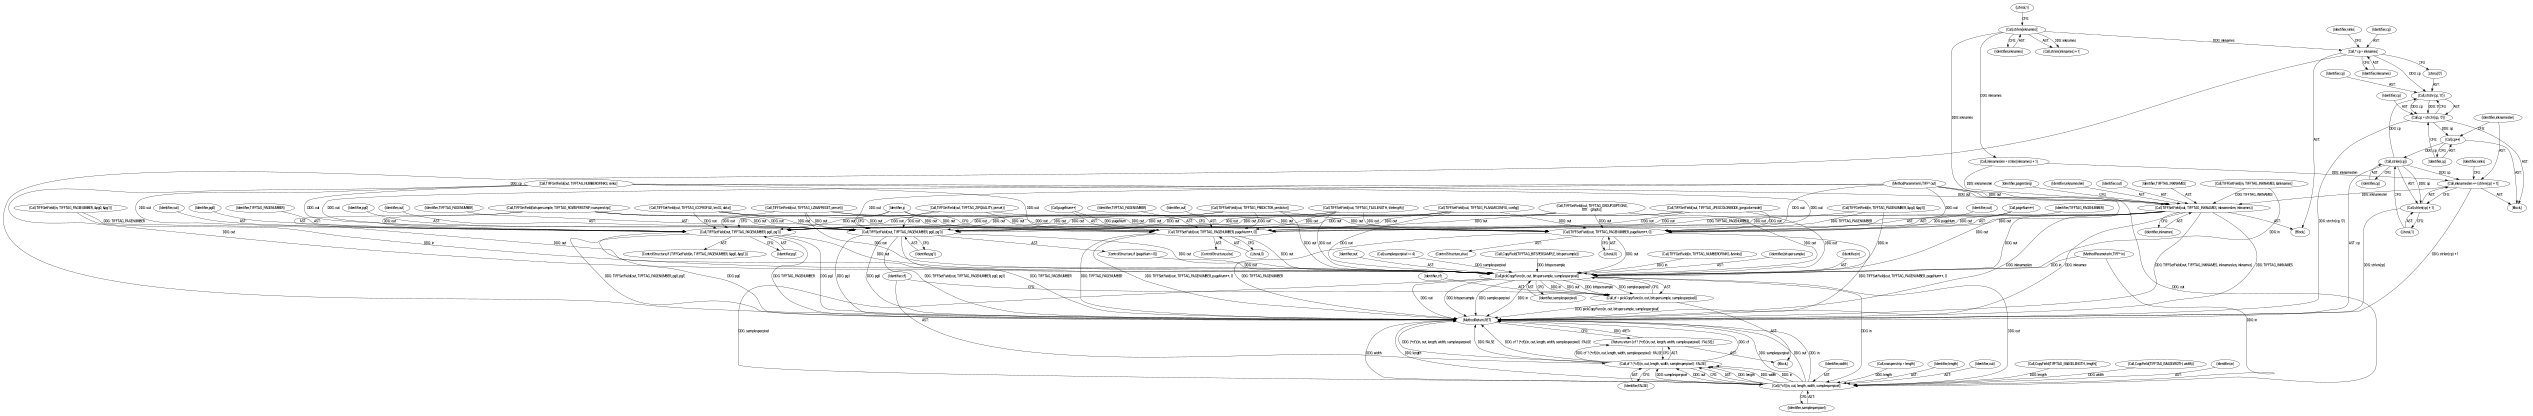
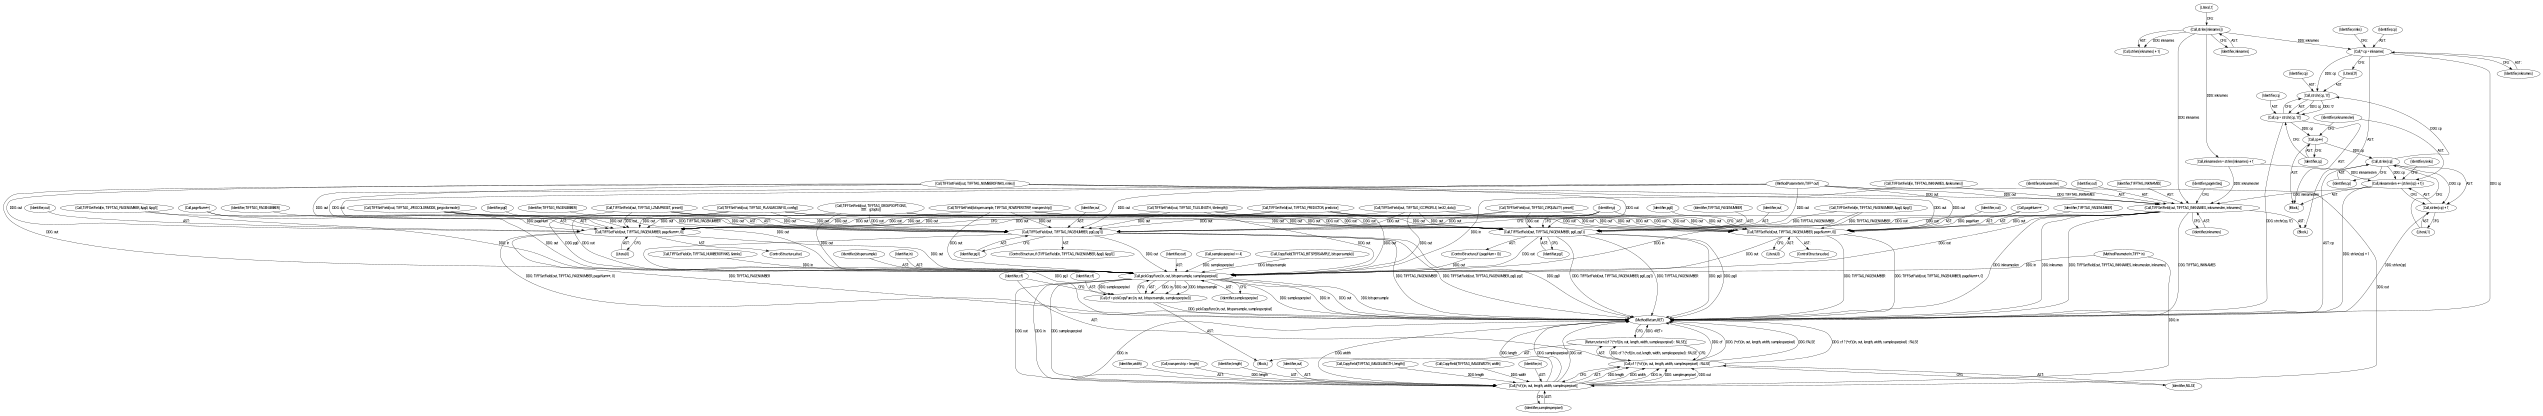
  digraph {
    fontname="Roboto Condensed"
    node [fontname="Roboto Condensed"]
    edge [fontname="Roboto Condensed"]
    n1 [label="(Call,strchr(cp, '\0'))"]
    n2 [label="(Call,cp = strchr(cp, '\0'))"]
    n3 [label="(MethodReturn,RET)"]
    n4 [label="(Call,cp++)"]
    n5 [label="(Block,)"]
    n6 [label="(Literal,'\0')"]
    n7 [label="(Call,* cp = inknames)"]
    n8 [label="(Identifier,inknames)"]
    n9 [label="(Block,)"]
    n10 [label="(Return,return (cf ? (*cf)(in, out, length, width, samplesperpixel) : FALSE);)"]
    n11 [label="(Call,strlen(inknames))"]
    n12 [label="(Call,TIFFSetField(out, TIFFTAG_INKNAMES, inknameslen, inknames))"]
    n13 [label="(Identifier,inknames)"]
    n14 [label="(Call,inknameslen = strlen(inknames) + 1)"]
    n15 [label="(Call,strlen(inknames) + 1)"]
    n16 [label="(Call,TIFFSetField(out, TIFFTAG_PAGENUMBER, pg0, pg1))"]
    n17 [label="(Call,pickCopyFunc(in, out, bitspersample, samplesperpixel))"]
    n18 [label="(Call,TIFFSetField(out, TIFFTAG_PAGENUMBER, pageNum++, 0))"]
    n19 [label="(Call,TIFFSetField(out, TIFFTAG_PAGENUMBER, pg0, pg1))"]
    n20 [label="(Call,TIFFSetField(out, TIFFTAG_PAGENUMBER, pageNum++, 0))"]
    n21 [label="(Identifier,inknames)"]
    n22 [label="(Call,inknameslen += (strlen(cp) + 1))"]
    n23 [label="(Call,strlen(cp))"]
    n24 [label="(Call,strlen(cp) + 1)"]
    n25 [label="(Identifier,cp)"]
    n26 [label="(Literal,1)"]
    n27 [label="(Identifier,cp)"]
    n28 [label="(ControlStructure,if (TIFFGetField(in, TIFFTAG_PAGENUMBER, &pg0, &pg1)))"]
    n29 [label="(Identifier,pg1)"]
    n30 [label="(Call,cf = pickCopyFunc(in, out, bitspersample, samplesperpixel))"]
    n31 [label="(Call,(*cf)(in, out, length, width, samplesperpixel))"]
    n32 [label="(Identifier,samplesperpixel)"]
    n33 [label="(Literal,0)"]
    n34 [label="(ControlStructure,else)"]
    n35 [label="(Identifier,pg1)"]
    n36 [label="(ControlStructure,if (pageNum < 0))"]
    n37 [label="(ControlStructure,else)"]
    n38 [label="(Literal,0)"]
    n39 [label="(Block,)"]
    n40 [label="(Call,cf ? (*cf)(in, out, length, width, samplesperpixel) : FALSE)"]
    n41 [label="(Identifier,samplesperpixel)"]
    n42 [label="(Identifier,FALSE)"]
    n43 [label="(Call,TIFFSetField(out, TIFFTAG_TILELENGTH, tilelength))"]
    n44 [label="(Identifier,pg0)"]
    n45 [label="(Call,TIFFSetField(out, TIFFTAG_ZIPQUALITY, preset))"]
    n46 [label="(Identifier,width)"]
    n47 [label="(Identifier,out)"]
    n48 [label="(Identifier,TIFFTAG_INKNAMES)"]
    n49 [label="(Identifier,cf)"]
    n50 [label="(Identifier,inknameslen)"]
    n51 [label="(Identifier,out)"]
    n52 [label="(Call,pageNum++)"]
    n53 [label="(MethodParameterIn,TIFF* in)"]
    n54 [label="(Call,rowsperstrip > length)"]
    n55 [label="(Identifier,TIFFTAG_PAGENUMBER)"]
    n56 [label="(Call,samplesperpixel <= 4)"]
    n57 [label="(Identifier,length)"]
    n58 [label="(Identifier,out)"]
    n59 [label="(Identifier,pg0)"]
    n60 [label="(MethodParameterIn,TIFF* out)"]
    n61 [label="(Call,CopyField(TIFFTAG_BITSPERSAMPLE, bitspersample))"]
    n62 [label="(Call,TIFFSetField(out, TIFFTAG_PREDICTOR, predictor))"]
    n63 [label="(Call,CopyField(TIFFTAG_IMAGELENGTH, length))"]
    n64 [label="(Call,CopyField(TIFFTAG_IMAGEWIDTH, width))"]
    n65 [label="(Identifier,out)"]
    n66 [label="(Literal,1)"]
    n67 [label="(Call,TIFFGetField(in, TIFFTAG_INKNAMES, &inknames))"]
    n68 [label="(Call,TIFFGetField(in, TIFFTAG_PAGENUMBER, &pg0, &pg1))"]
    n69 [label="(Identifier,p)"]
    n70 [label="(Call,TIFFSetField(out, TIFFTAG_PLANARCONFIG, config))"]
    n71 [label="(Call,TIFFGetField(in, TIFFTAG_PAGENUMBER, &pg0, &pg1))"]
    n72 [label="(Identifier,cp)"]
    n73 [label="(Identifier,TIFFTAG_PAGENUMBER)"]
    n74 [label="(Identifier,cf)"]
    n75 [label="(Identifier,in)"]
    n76 [label="(Call,pageNum++)"]
    n77 [label="(Identifier,TIFFTAG_PAGENUMBER)"]
    n78 [label="(Identifier,pageInSeq)"]
    n79 [label="(Identifier,out)"]
    n80 [label="(Call,TIFFSetField(out, TIFFTAG_NUMBEROFINKS, ninks))"]
    n81 [label="(Identifier,ninks)"]
    n82 [label="(Call,TIFFGetField(in, TIFFTAG_NUMBEROFINKS, &ninks))"]
    n83 [label="(Identifier,cp)"]
    n84 [label="(Call,TIFFSetField(out, TIFFTAG_ICCPROFILE, len32, data))"]
    n85 [label="(Identifier,TIFFTAG_PAGENUMBER)"]
    n86 [label="(Identifier,inknameslen)"]
    n87 [label="(Call,TIFFSetField(out, TIFFTAG_GROUP3OPTIONS,\n\t\t\t\t\t    g3opts))"]
    n88 [label="(Identifier,out)"]
    n89 [label="(Identifier,cp)"]
    n90 [label="(Identifier,out)"]
    n91 [label="(Call,TIFFSetField(out, TIFFTAG_JPEGCOLORMODE, jpegcolormode))"]
    n92 [label="(Identifier,bitspersample)"]
    n93 [label="(Call,TIFFSetField(bitspersample, TIFFTAG_ROWSPERSTRIP, rowsperstrip))"]
    n94 [label="(Call,TIFFSetField(out, TIFFTAG_LZMAPRESET, preset))"]
    n95 [label="(Identifier,in)"]
    n96 [label="(Identifier,ninks)"]
    n1 -> n2 [label="AST: "]
    n1 -> n2 [label="DDG: cp"]
    n1 -> n2 [label="DDG: '\0'"]
    n2 -> n1 [label="CFG: "]
    n2 -> n3 [label="DDG: strchr(cp, '\0')"]
    n2 -> n4 [label="DDG: cp"]
    n2 -> n5 [label="AST: "]
    n3 -> n10 [label="CFG: "]
    n4 -> n5 [label="AST: "]
    n4 -> n23 [label="DDG: cp"]
    n4 -> n27 [label="CFG: "]
    n6 -> n1 [label="AST: "]
    n7 -> n1 [label="DDG: cp"]
    n7 -> n3 [label="DDG: cp"]
    n7 -> n6 [label="CFG: "]
    n7 -> n8 [label="CFG: "]
    n7 -> n9 [label="AST: "]
    n8 -> n7 [label="AST: "]
    n10 -> n3 [label="DDG: <RET>"]
    n10 -> n39 [label="AST: "]
    n10 -> n40 [label="CFG: "]
    n11 -> n7 [label="DDG: inknames"]
    n11 -> n12 [label="DDG: inknames"]
    n11 -> n13 [label="CFG: "]
    n11 -> n14 [label="DDG: inknames"]
    n11 -> n15 [label="AST: "]
    n11 -> n15 [label="DDG: inknames"]
    n12 -> n3 [label="DDG: TIFFTAG_INKNAMES"]
    n12 -> n3 [label="DDG: inknameslen"]
    n12 -> n3 [label="DDG: inknames"]
    n12 -> n3 [label="DDG: TIFFSetField(out, TIFFTAG_INKNAMES, inknameslen, inknames)"]
    n12 -> n9 [label="AST: "]
    n12 -> n16 [label="DDG: out"]
    n12 -> n17 [label="DDG: out"]
    n12 -> n18 [label="DDG: out"]
    n12 -> n19 [label="DDG: out"]
    n12 -> n20 [label="DDG: out"]
    n12 -> n21 [label="CFG: "]
    n13 -> n11 [label="AST: "]
    n14 -> n12 [label="DDG: inknameslen"]
    n14 -> n22 [label="DDG: inknameslen"]
    n16 -> n3 [label="DDG: pg0"]
    n16 -> n3 [label="DDG: TIFFTAG_PAGENUMBER"]
    n16 -> n3 [label="DDG: pg1"]
    n16 -> n3 [label="DDG: TIFFSetField(out, TIFFTAG_PAGENUMBER, pg0, pg1)"]
    n16 -> n17 [label="DDG: out"]
    n16 -> n28 [label="AST: "]
    n16 -> n29 [label="CFG: "]
    n17 -> n3 [label="DDG: samplesperpixel"]
    n17 -> n3 [label="DDG: in"]
    n17 -> n3 [label="DDG: out"]
    n17 -> n3 [label="DDG: bitspersample"]
    n17 -> n30 [label="AST: "]
    n17 -> n30 [label="DDG: in"]
    n17 -> n30 [label="DDG: out"]
    n17 -> n30 [label="DDG: bitspersample"]
    n17 -> n30 [label="DDG: samplesperpixel"]
    n17 -> n31 [label="DDG: in"]
    n17 -> n31 [label="DDG: out"]
    n17 -> n31 [label="DDG: samplesperpixel"]
    n17 -> n32 [label="CFG: "]
    n18 -> n3 [label="DDG: TIFFSetField(out, TIFFTAG_PAGENUMBER, pageNum++, 0)"]
    n18 -> n3 [label="DDG: TIFFTAG_PAGENUMBER"]
    n18 -> n17 [label="DDG: out"]
    n18 -> n33 [label="CFG: "]
    n18 -> n34 [label="AST: "]
    n19 -> n3 [label="DDG: pg1"]
    n19 -> n3 [label="DDG: pg0"]
    n19 -> n3 [label="DDG: TIFFSetField(out, TIFFTAG_PAGENUMBER, pg0, pg1)"]
    n19 -> n3 [label="DDG: TIFFTAG_PAGENUMBER"]
    n19 -> n17 [label="DDG: out"]
    n19 -> n35 [label="CFG: "]
    n19 -> n36 [label="AST: "]
    n20 -> n3 [label="DDG: TIFFSetField(out, TIFFTAG_PAGENUMBER, pageNum++, 0)"]
    n20 -> n3 [label="DDG: TIFFTAG_PAGENUMBER"]
    n20 -> n17 [label="DDG: out"]
    n20 -> n37 [label="AST: "]
    n20 -> n38 [label="CFG: "]
    n21 -> n12 [label="AST: "]
    n22 -> n3 [label="DDG: strlen(cp) + 1"]
    n22 -> n5 [label="AST: "]
    n22 -> n12 [label="DDG: inknameslen"]
    n22 -> n24 [label="CFG: "]
    n23 -> n1 [label="DDG: cp"]
    n23 -> n3 [label="AST: cp"]
    n23 -> n22 [label="DDG: cp"]
    n23 -> n24 [label="AST: "]
    n23 -> n24 [label="DDG: cp"]
    n23 -> n25 [label="CFG: "]
    n24 -> n3 [label="DDG: strlen(cp)"]
    n24 -> n22 [label="AST: "]
    n24 -> n26 [label="CFG: "]
    n25 -> n23 [label="AST: "]
    n26 -> n23 [label="CFG: "]
    n26 -> n24 [label="AST: "]
    n27 -> n2 [label="CFG: "]
    n27 -> n4 [label="AST: "]
    n29 -> n16 [label="AST: "]
    n30 -> n3 [label="DDG: pickCopyFunc(in, out, bitspersample, samplesperpixel)"]
    n30 -> n17 [label="CFG: "]
    n30 -> n39 [label="AST: "]
    n31 -> n3 [label="DDG: samplesperpixel"]
    n31 -> n3 [label="DDG: out"]
    n31 -> n3 [label="DDG: in"]
    n31 -> n3 [label="DDG: width"]
    n31 -> n3 [label="DDG: length"]
    n31 -> n40 [label="AST: "]
    n31 -> n40 [label="DDG: length"]
    n31 -> n40 [label="DDG: width"]
    n31 -> n40 [label="DDG: in"]
    n31 -> n40 [label="DDG: samplesperpixel"]
    n31 -> n40 [label="DDG: out"]
    n31 -> n41 [label="CFG: "]
    n32 -> n17 [label="AST: "]
    n33 -> n18 [label="AST: "]
    n35 -> n19 [label="AST: "]
    n36 -> n17 [label="DDG: out"]
    n38 -> n20 [label="AST: "]
    n40 -> n3 [label="DDG: cf ? (*cf)(in, out, length, width, samplesperpixel) : FALSE"]
    n40 -> n3 [label="DDG: cf"]
    n40 -> n3 [label="DDG: (*cf)(in, out, length, width, samplesperpixel)"]
    n40 -> n3 [label="DDG: FALSE"]
    n40 -> n10 [label="AST: "]
    n40 -> n10 [label="DDG: cf ? (*cf)(in, out, length, width, samplesperpixel) : FALSE"]
    n40 -> n31 [label="CFG: "]
    n40 -> n42 [label="CFG: "]
    n41 -> n31 [label="AST: "]
    n42 -> n40 [label="AST: "]
    n43 -> n16 [label="DDG: out"]
    n43 -> n17 [label="DDG: out"]
    n43 -> n18 [label="DDG: out"]
    n43 -> n19 [label="DDG: out"]
    n43 -> n20 [label="DDG: out"]
    n44 -> n19 [label="AST: "]
    n45 -> n16 [label="DDG: out"]
    n45 -> n18 [label="DDG: out"]
    n45 -> n19 [label="DDG: out"]
    n45 -> n20 [label="DDG: out"]
    n46 -> n31 [label="AST: "]
    n47 -> n20 [label="AST: "]
    n48 -> n12 [label="AST: "]
    n49 -> n30 [label="CFG: "]
    n49 -> n40 [label="AST: "]
    n50 -> n12 [label="AST: "]
    n51 -> n17 [label="AST: "]
    n52 -> n20 [label="AST: "]
    n52 -> n20 [label="DDG: pageNum"]
    n53 -> n17 [label="DDG: in"]
    n53 -> n31 [label="DDG: in"]
    n54 -> n31 [label="DDG: length"]
    n55 -> n20 [label="AST: "]
    n56 -> n17 [label="DDG: samplesperpixel"]
    n57 -> n31 [label="AST: "]
    n58 -> n31 [label="AST: "]
    n59 -> n16 [label="AST: "]
    n60 -> n12 [label="DDG: out"]
    n60 -> n16 [label="DDG: out"]
    n60 -> n17 [label="DDG: out"]
    n60 -> n18 [label="DDG: out"]
    n60 -> n19 [label="DDG: out"]
    n60 -> n20 [label="DDG: out"]
    n60 -> n31 [label="DDG: out"]
    n61 -> n17 [label="DDG: bitspersample"]
    n62 -> n16 [label="DDG: out"]
    n62 -> n17 [label="DDG: out"]
    n62 -> n18 [label="DDG: out"]
    n62 -> n19 [label="DDG: out"]
    n62 -> n20 [label="DDG: out"]
    n63 -> n31 [label="DDG: length"]
    n64 -> n31 [label="DDG: width"]
    n65 -> n12 [label="AST: "]
    n66 -> n11 [label="CFG: "]
    n67 -> n12 [label="DDG: TIFFTAG_INKNAMES"]
    n67 -> n17 [label="DDG: in"]
    n68 -> n17 [label="DDG: in"]
    n68 -> n19 [label="DDG: TIFFTAG_PAGENUMBER"]
    n68 -> n20 [label="DDG: TIFFTAG_PAGENUMBER"]
    n69 -> n16 [label="CFG: "]
    n69 -> n18 [label="CFG: "]
    n69 -> n19 [label="CFG: "]
    n69 -> n20 [label="CFG: "]
    n70 -> n16 [label="DDG: out"]
    n70 -> n17 [label="DDG: out"]
    n70 -> n18 [label="DDG: out"]
    n70 -> n19 [label="DDG: out"]
    n70 -> n20 [label="DDG: out"]
    n71 -> n16 [label="DDG: TIFFTAG_PAGENUMBER"]
    n71 -> n17 [label="DDG: in"]
    n72 -> n1 [label="AST: "]
    n73 -> n16 [label="AST: "]
    n74 -> n30 [label="AST: "]
    n75 -> n31 [label="AST: "]
    n76 -> n18 [label="AST: "]
    n76 -> n18 [label="DDG: pageNum"]
    n77 -> n19 [label="AST: "]
    n78 -> n12 [label="CFG: "]
    n79 -> n16 [label="AST: "]
    n80 -> n12 [label="DDG: out"]
    n80 -> n16 [label="DDG: out"]
    n80 -> n17 [label="DDG: out"]
    n80 -> n18 [label="DDG: out"]
    n80 -> n19 [label="DDG: out"]
    n80 -> n20 [label="DDG: out"]
    n81 -> n7 [label="CFG: "]
    n82 -> n17 [label="DDG: in"]
    n83 -> n7 [label="AST: "]
    n84 -> n16 [label="DDG: out"]
+   n84 -> n17 [label="DDG: out"]
    n84 -> n18 [label="DDG: out"]
    n84 -> n19 [label="DDG: out"]
    n84 -> n20 [label="DDG: out"]
    n85 -> n18 [label="AST: "]
    n86 -> n4 [label="CFG: "]
    n86 -> n22 [label="AST: "]
    n87 -> n16 [label="DDG: out"]
    n87 -> n17 [label="DDG: out"]
    n87 -> n18 [label="DDG: out"]
    n87 -> n19 [label="DDG: out"]
    n87 -> n20 [label="DDG: out"]
    n88 -> n18 [label="AST: "]
    n89 -> n2 [label="AST: "]
    n90 -> n19 [label="AST: "]
    n91 -> n16 [label="DDG: out"]
    n91 -> n17 [label="DDG: out"]
    n91 -> n18 [label="DDG: out"]
    n91 -> n19 [label="DDG: out"]
    n91 -> n20 [label="DDG: out"]
    n92 -> n17 [label="AST: "]
    n93 -> n16 [label="DDG: out"]
    n93 -> n17 [label="DDG: out"]
    n93 -> n18 [label="DDG: out"]
    n93 -> n19 [label="DDG: out"]
    n93 -> n20 [label="DDG: out"]
    n94 -> n16 [label="DDG: out"]
-   n94 -> n17 [label="DDG: out"]
+   n94 -> n17 [label="DDG: pg0"]
    n94 -> n18 [label="DDG: out"]
    n94 -> n19 [label="DDG: out"]
    n94 -> n20 [label="DDG: out"]
    n95 -> n17 [label="AST: "]
    n96 -> n22 [label="CFG: "]
  }
